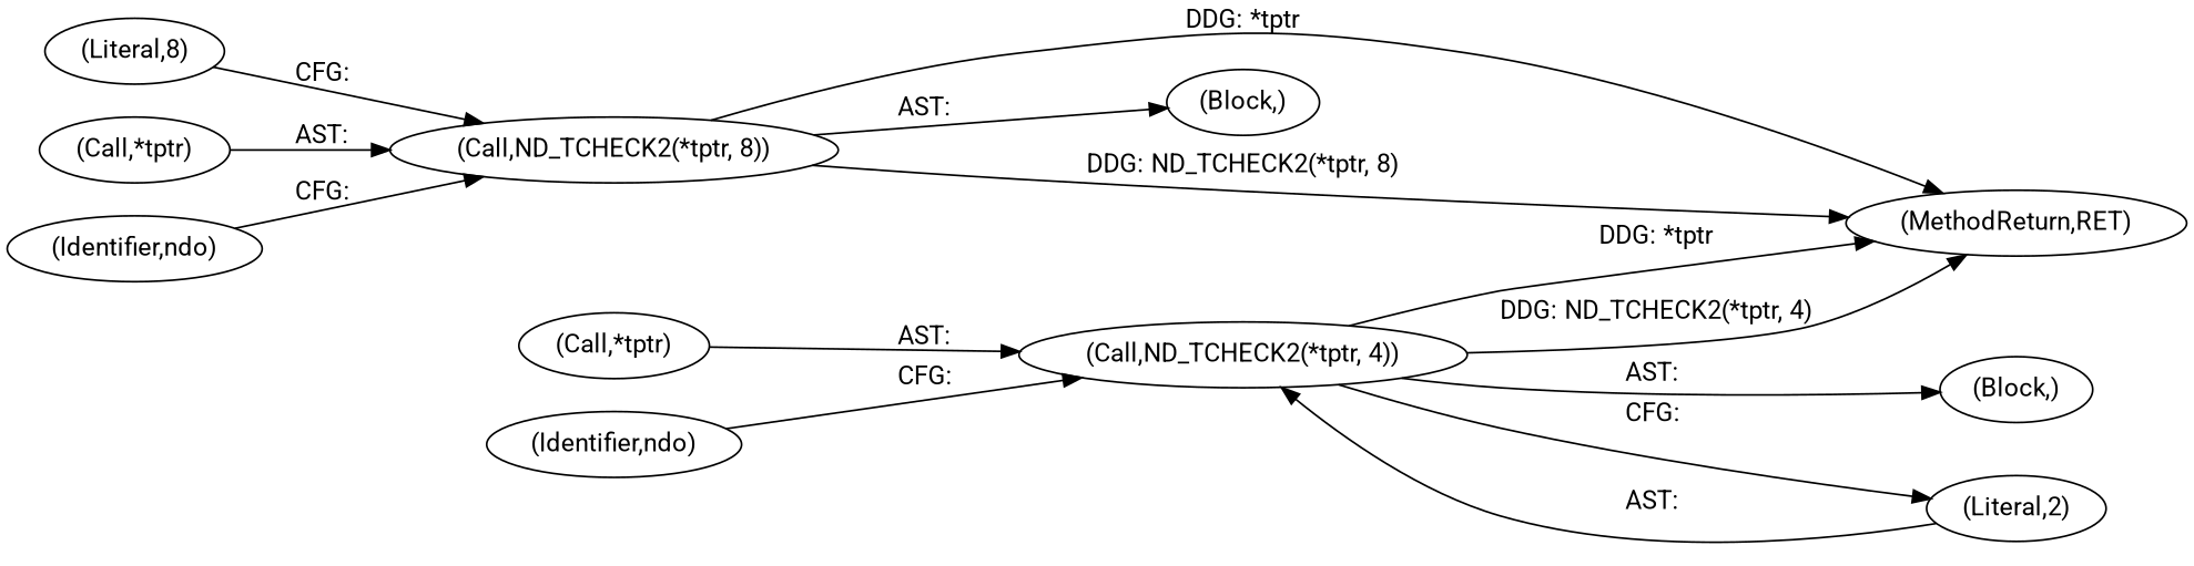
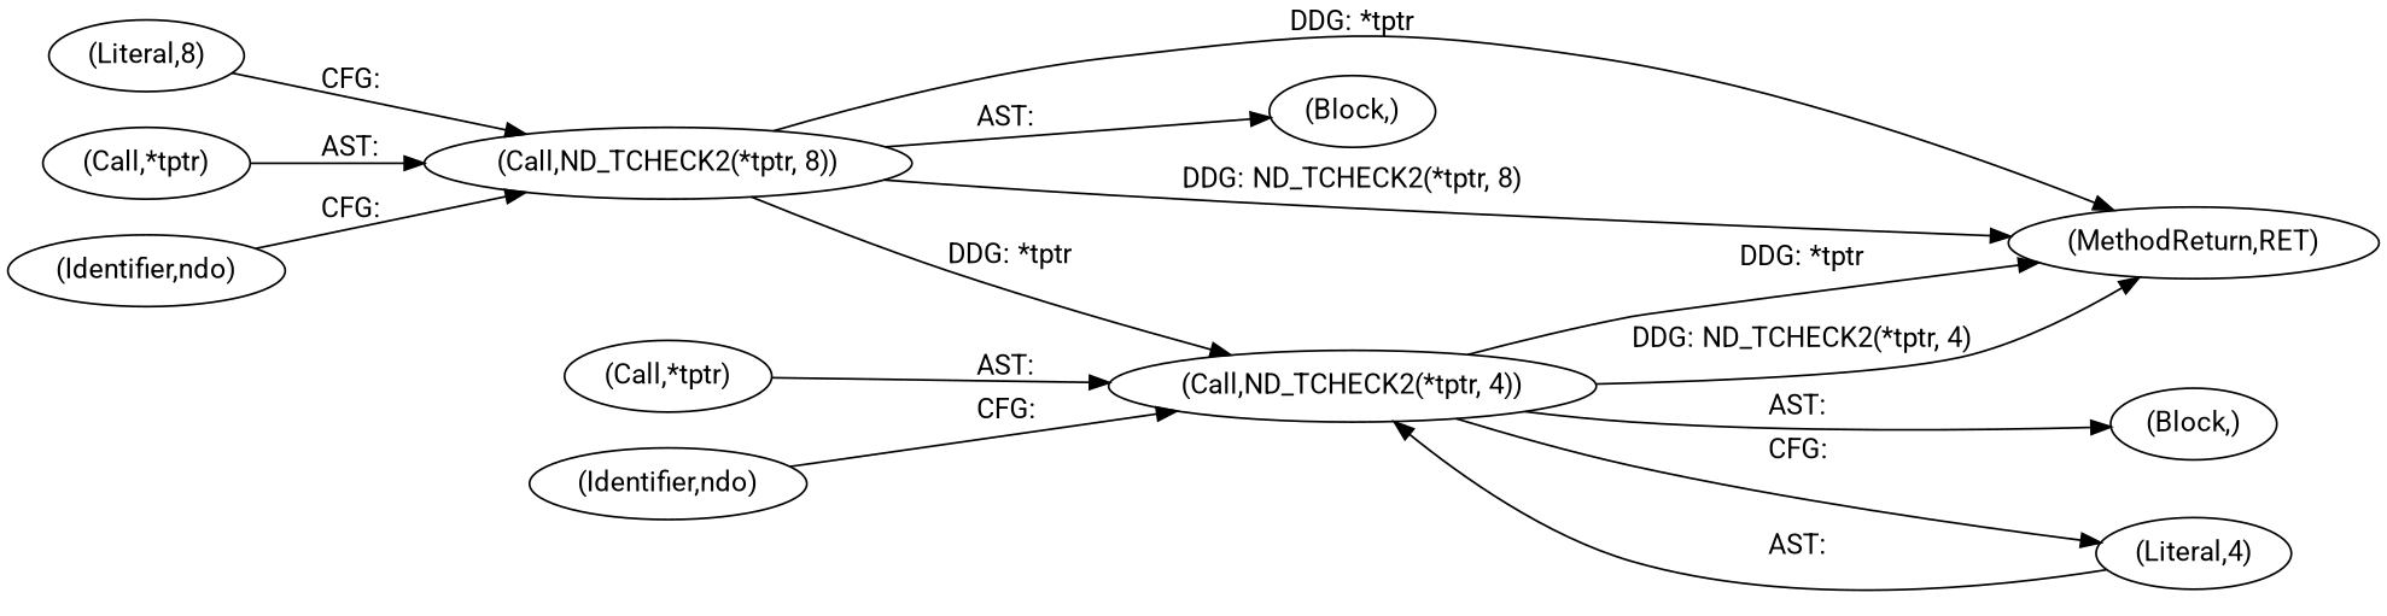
  digraph {
    fontname=Roboto
    rankdir=LR
    node [fontname=Roboto]
    edge [fontname=Roboto]
    n1 [label="(Call,ND_TCHECK2(*tptr, 4))"]
    n2 [label="(MethodReturn,RET)"]
    n3 [label="(Block,)"]
-   n4 [label="(Literal,2)"]
+   n4 [label="(Literal,4)"]
    n5 [label="(Call,ND_TCHECK2(*tptr, 8))"]
    n6 [label="(Block,)"]
    n7 [label="(Literal,8)"]
    n8 [label="(Call,*tptr)"]
    n9 [label="(Call,*tptr)"]
    n10 [label="(Identifier,ndo)"]
    n11 [label="(Identifier,ndo)"]
    n1 -> n2 [label="DDG: *tptr"]
    n1 -> n2 [label="DDG: ND_TCHECK2(*tptr, 4)"]
    n1 -> n3 [label="AST: "]
    n1 -> n4 [label="CFG: "]
    n4 -> n1 [label="AST: "]
+   n5 -> n1 [label="DDG: *tptr"]
    n5 -> n2 [label="DDG: ND_TCHECK2(*tptr, 8)"]
    n5 -> n2 [label="DDG: *tptr"]
    n5 -> n6 [label="AST: "]
    n7 -> n5 [label="CFG: "]
    n8 -> n5 [label="AST: "]
    n9 -> n1 [label="AST: "]
    n10 -> n5 [label="CFG: "]
    n11 -> n1 [label="CFG: "]
  }
